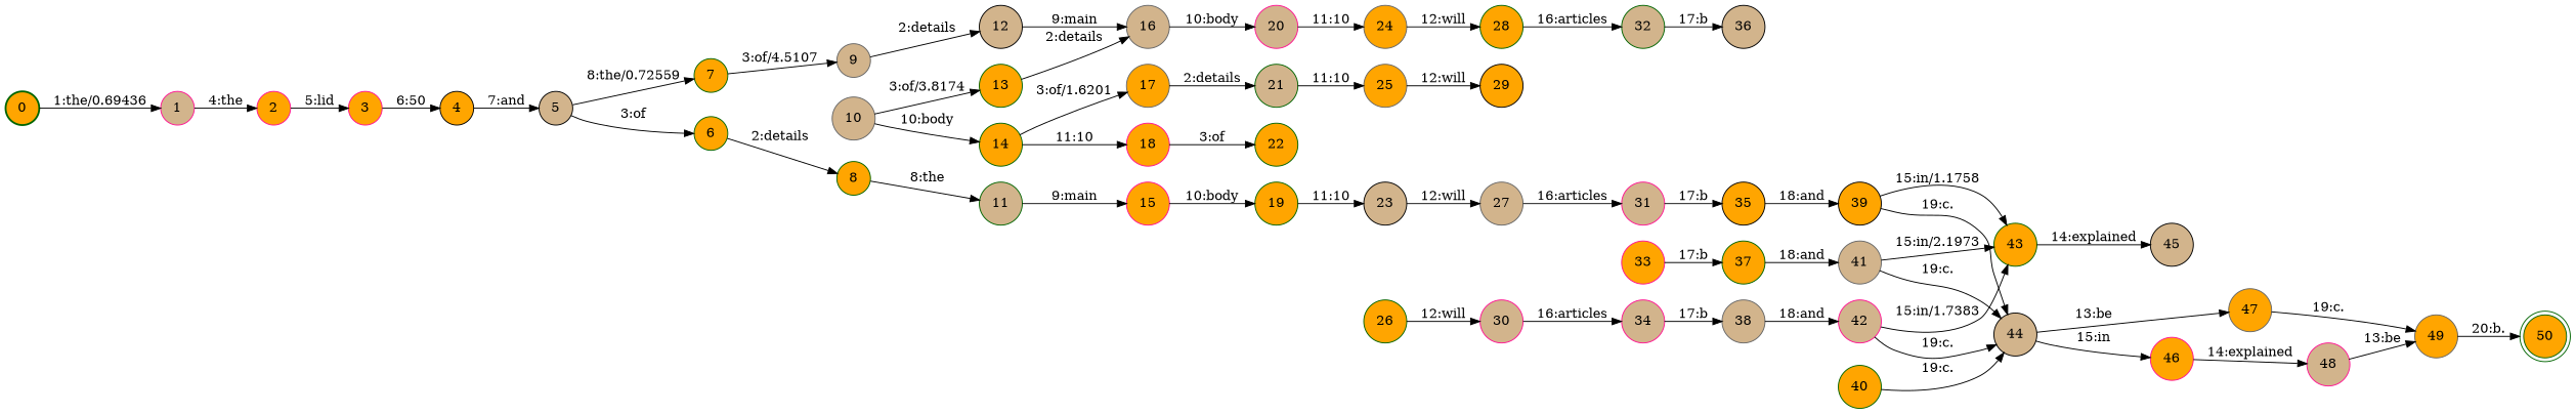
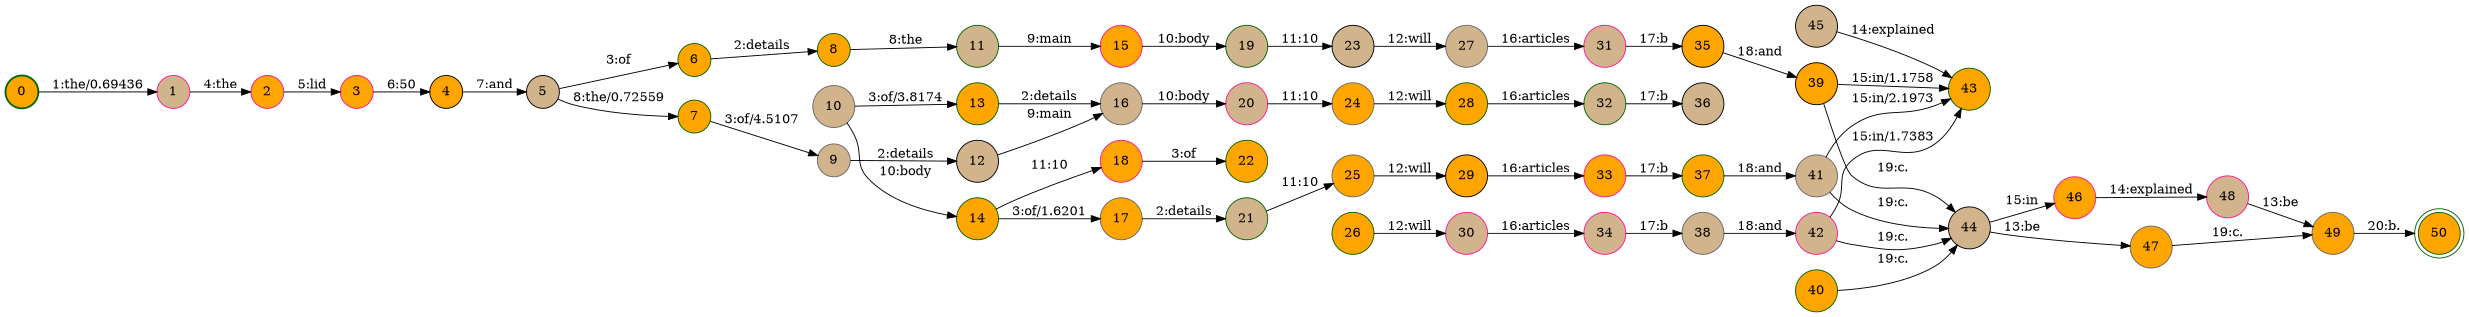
  digraph {
    nodesep=0.25
    rankdir=LR
    ranksep=0.4
    node [color=darkgreen fillcolor=orange fontsize=14 shape=circle style="solid,filled"]
    edge [fontsize=14]
    n1 [label=0 style="bold,filled"]
    n2 [color=deeppink fillcolor=tan label=1]
    n3 [color=deeppink label=2]
    n4 [color=deeppink label=3]
    n5 [color=black label=4]
    n6 [color=black fillcolor=tan label=5]
    n7 [label=7]
    n8 [label=6]
    n9 [color=gray40 fillcolor=tan label=9]
    n10 [label=8]
    n11 [color=black fillcolor=tan label=12]
    n12 [color=gray40 fillcolor=tan label=10]
    n13 [label=13]
    n14 [label=14]
    n15 [fillcolor=tan label=11]
    n16 [color=deeppink label=15]
    n17 [color=gray40 fillcolor=tan label=16]
    n18 [color=gray40 label=17]
    n19 [color=deeppink label=18]
-   n20 [label=19]
+   n20 [fillcolor=tan label=19]
    n21 [color=deeppink fillcolor=tan label=20]
    n22 [fillcolor=tan label=21]
    n23 [label=22]
    n24 [color=black fillcolor=tan label=23]
    n25 [color=gray40 label=24]
    n26 [color=gray40 label=25]
    n27 [color=gray40 fillcolor=tan label=27]
    n28 [label=28]
    n29 [color=black label=29]
    n30 [label=26]
    n31 [color=deeppink fillcolor=tan label=30]
    n32 [color=deeppink fillcolor=tan label=31]
    n33 [fillcolor=tan label=32]
    n34 [color=deeppink label=33]
    n35 [color=deeppink fillcolor=tan label=34]
    n36 [color=black label=35]
    n37 [color=black fillcolor=tan label=36]
    n38 [label=37]
    n39 [color=gray40 fillcolor=tan label=38]
    n40 [color=black label=39]
    n41 [color=gray40 fillcolor=tan label=41]
    n42 [color=deeppink fillcolor=tan label=42]
    n43 [label=43]
    n44 [color=black fillcolor=tan label=44]
    n45 [label=40]
    n46 [color=black fillcolor=tan label=45]
    n47 [color=deeppink label=46]
    n48 [color=gray40 label=47]
    n49 [color=deeppink fillcolor=tan label=48]
    n50 [color=gray40 label=49]
    n51 [label=50 shape=doublecircle]
    n1 -> n2 [label="1:the/0.69436"]
    n2 -> n3 [label="4:the"]
    n3 -> n4 [label="5:lid"]
    n4 -> n5 [label="6:50"]
    n5 -> n6 [label="7:and"]
    n6 -> n7 [label="8:the/0.72559"]
    n6 -> n8 [label="3:of"]
    n7 -> n9 [label="3:of/4.5107"]
    n8 -> n10 [label="2:details"]
    n9 -> n11 [label="2:details"]
    n10 -> n15 [label="8:the"]
    n11 -> n17 [label="9:main"]
    n12 -> n13 [label="3:of/3.8174"]
    n12 -> n14 [label="10:body"]
    n13 -> n17 [label="2:details"]
    n14 -> n18 [label="3:of/1.6201"]
    n14 -> n19 [label="11:10"]
    n15 -> n16 [label="9:main"]
    n16 -> n20 [label="10:body"]
    n17 -> n21 [label="10:body"]
    n18 -> n22 [label="2:details"]
    n19 -> n23 [label="3:of"]
    n20 -> n24 [label="11:10"]
    n21 -> n25 [label="11:10"]
    n22 -> n26 [label="11:10"]
    n24 -> n27 [label="12:will"]
    n25 -> n28 [label="12:will"]
    n26 -> n29 [label="12:will"]
    n27 -> n32 [label="16:articles"]
    n28 -> n33 [label="16:articles"]
+   n29 -> n34 [label="16:articles"]
    n30 -> n31 [label="12:will"]
    n31 -> n35 [label="16:articles"]
    n32 -> n36 [label="17:b"]
    n33 -> n37 [label="17:b"]
    n34 -> n38 [label="17:b"]
    n35 -> n39 [label="17:b"]
    n36 -> n40 [label="18:and"]
    n38 -> n41 [label="18:and"]
    n39 -> n42 [label="18:and"]
    n40 -> n43 [label="15:in/1.1758"]
    n40 -> n44 [label="19:c."]
    n41 -> n43 [label="15:in/2.1973"]
    n41 -> n44 [label="19:c."]
    n42 -> n43 [label="15:in/1.7383"]
    n42 -> n44 [label="19:c."]
-   n43 -> n46 [label="14:explained"]
+   n46 -> n43 [label="14:explained"]
    n44 -> n47 [label="15:in"]
    n44 -> n48 [label="13:be"]
    n45 -> n44 [label="19:c."]
    n47 -> n49 [label="14:explained"]
    n48 -> n50 [label="19:c."]
    n49 -> n50 [label="13:be"]
    n50 -> n51 [label="20:b."]
  }
